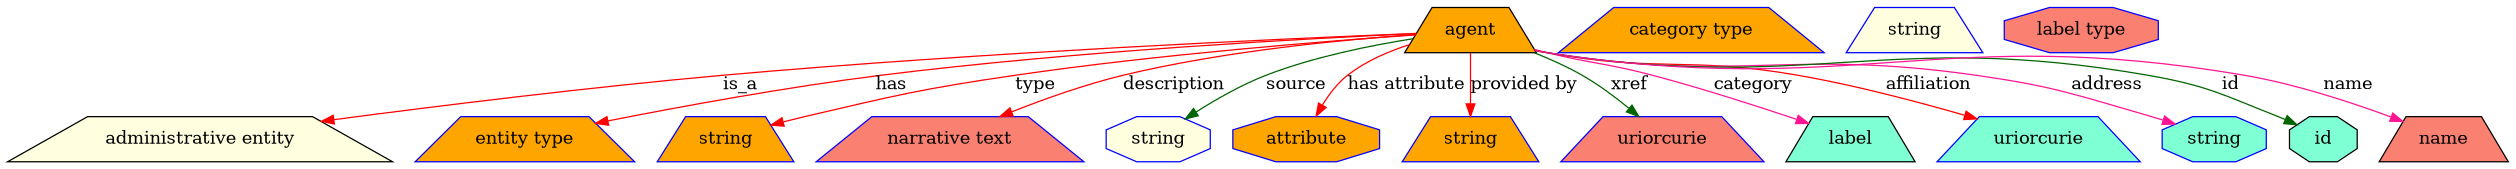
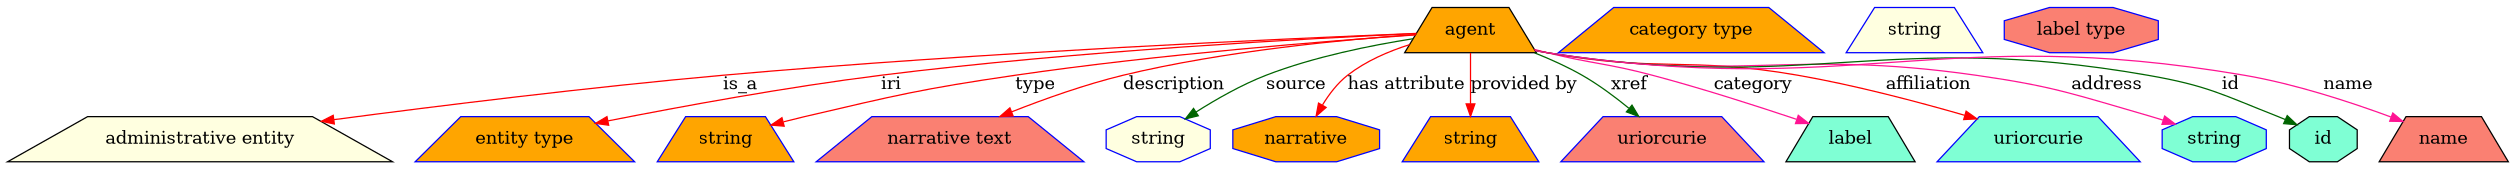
  digraph {
    node [fillcolor=orange shape=trapezium style=filled color=blue]
    edge [color=red style=solid]
    n1 [height=0.5 label=agent width=1.0291 color=""]
    "administrative entity" [fillcolor=lightyellow height=0.5 width=3.015 color=""]
    n3 [height=0.5 label="entity type" width=1.2277]
    n4 [height=0.5 label=string width=1.0652]
    n5 [fillcolor=salmon height=0.5 label="narrative text" width=2.0943]
    n6 [fillcolor=lightyellow height=0.5 label=string shape=octagon width=1.0652]
-   n7 [height=0.5 label=attribute shape=octagon width=1.4443]
+   n7 [height=0.5 label=narrative shape=octagon width=1.4443]
    n8 [height=0.5 label=string width=1.0652]
    n9 [fillcolor=salmon height=0.5 label=uriorcurie width=1.5887]
    n10 [fillcolor=aquamarine height=0.5 label=label width=1.4263 color=""]
    n11 [fillcolor=aquamarine height=0.5 label=uriorcurie width=1.5887]
    n12 [fillcolor=aquamarine height=0.5 label=string shape=octagon width=1.0652]
    id [fillcolor=aquamarine height=0.5 shape=octagon width=0.75 color=""]
    name [fillcolor=salmon height=0.5 width=1.011 color=""]
    n15 [height=0.5 label="category type" width=2.0762]
    n16 [fillcolor=lightyellow height=0.5 label=string width=1.0652]
    n17 [fillcolor=salmon height=0.5 label="label type" shape=octagon width=1.5707]
    n1 -> "administrative entity" [label=is_a style=""]
-   n1 -> n3 [label=has]
+   n1 -> n3 [label=iri]
    n1 -> n4 [label=type]
    n1 -> n5 [label=description]
    n1 -> n6 [color=darkgreen label=source]
    n1 -> n7 [label="has attribute"]
    n1 -> n8 [label="provided by"]
    n1 -> n9 [color=darkgreen label=xref]
    n1 -> n10 [color=deeppink label=category]
    n1 -> n11 [label=affiliation]
    n1 -> n12 [color=deeppink label=address]
    n1 -> id [color=darkgreen label=id]
    n1 -> name [color=deeppink label=name]
  }
